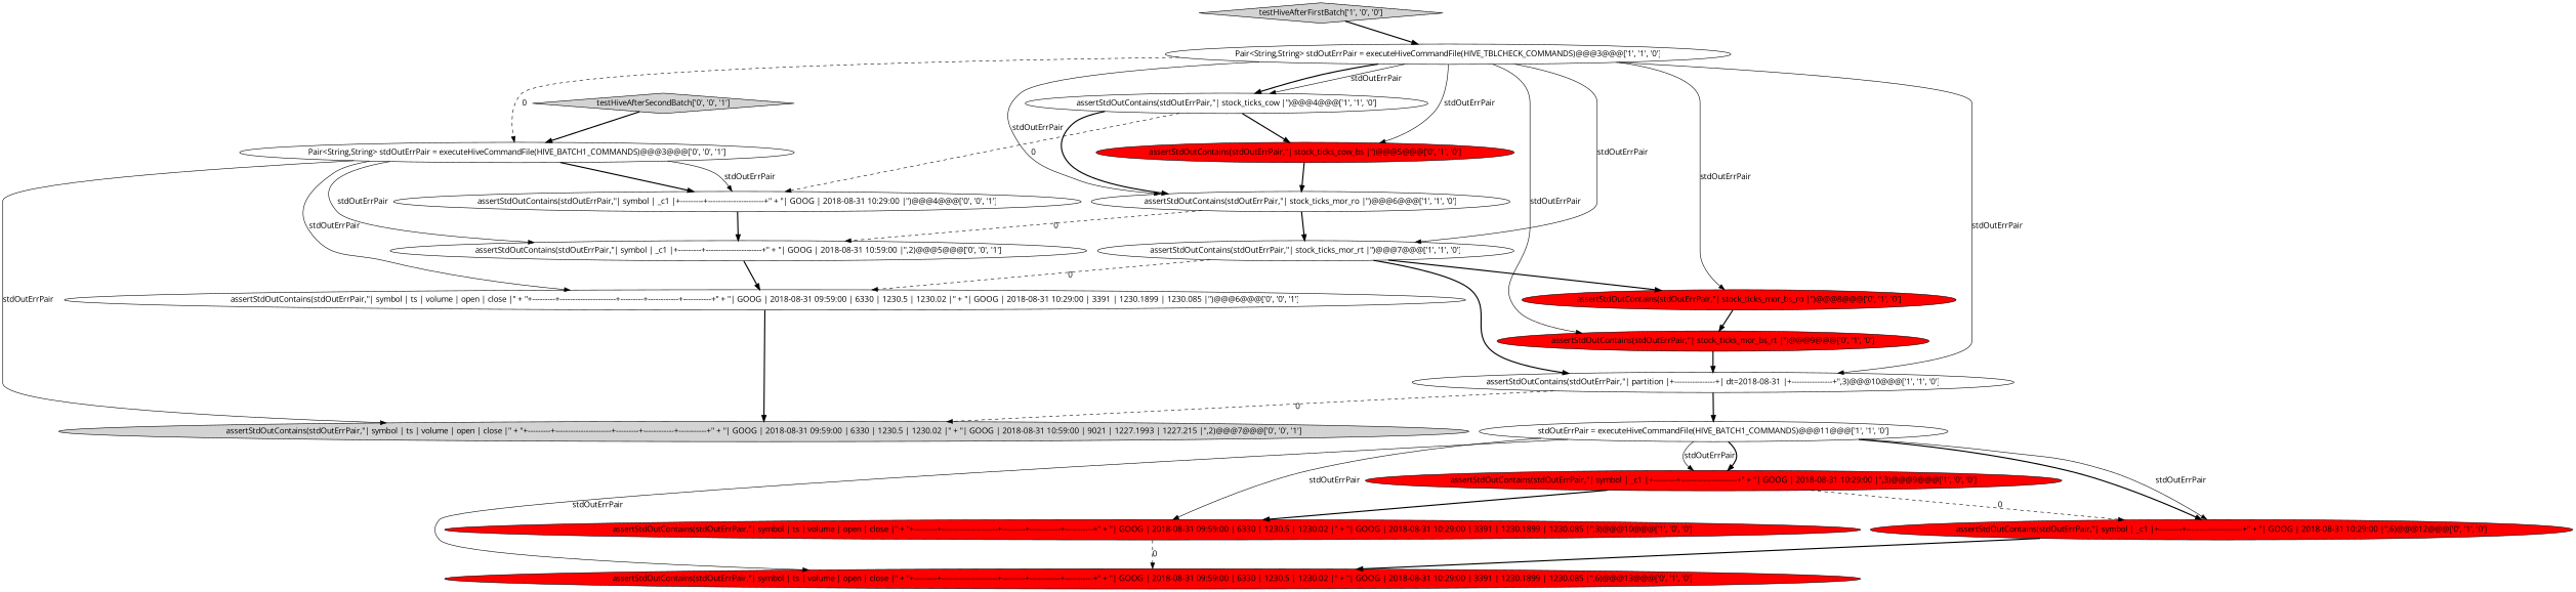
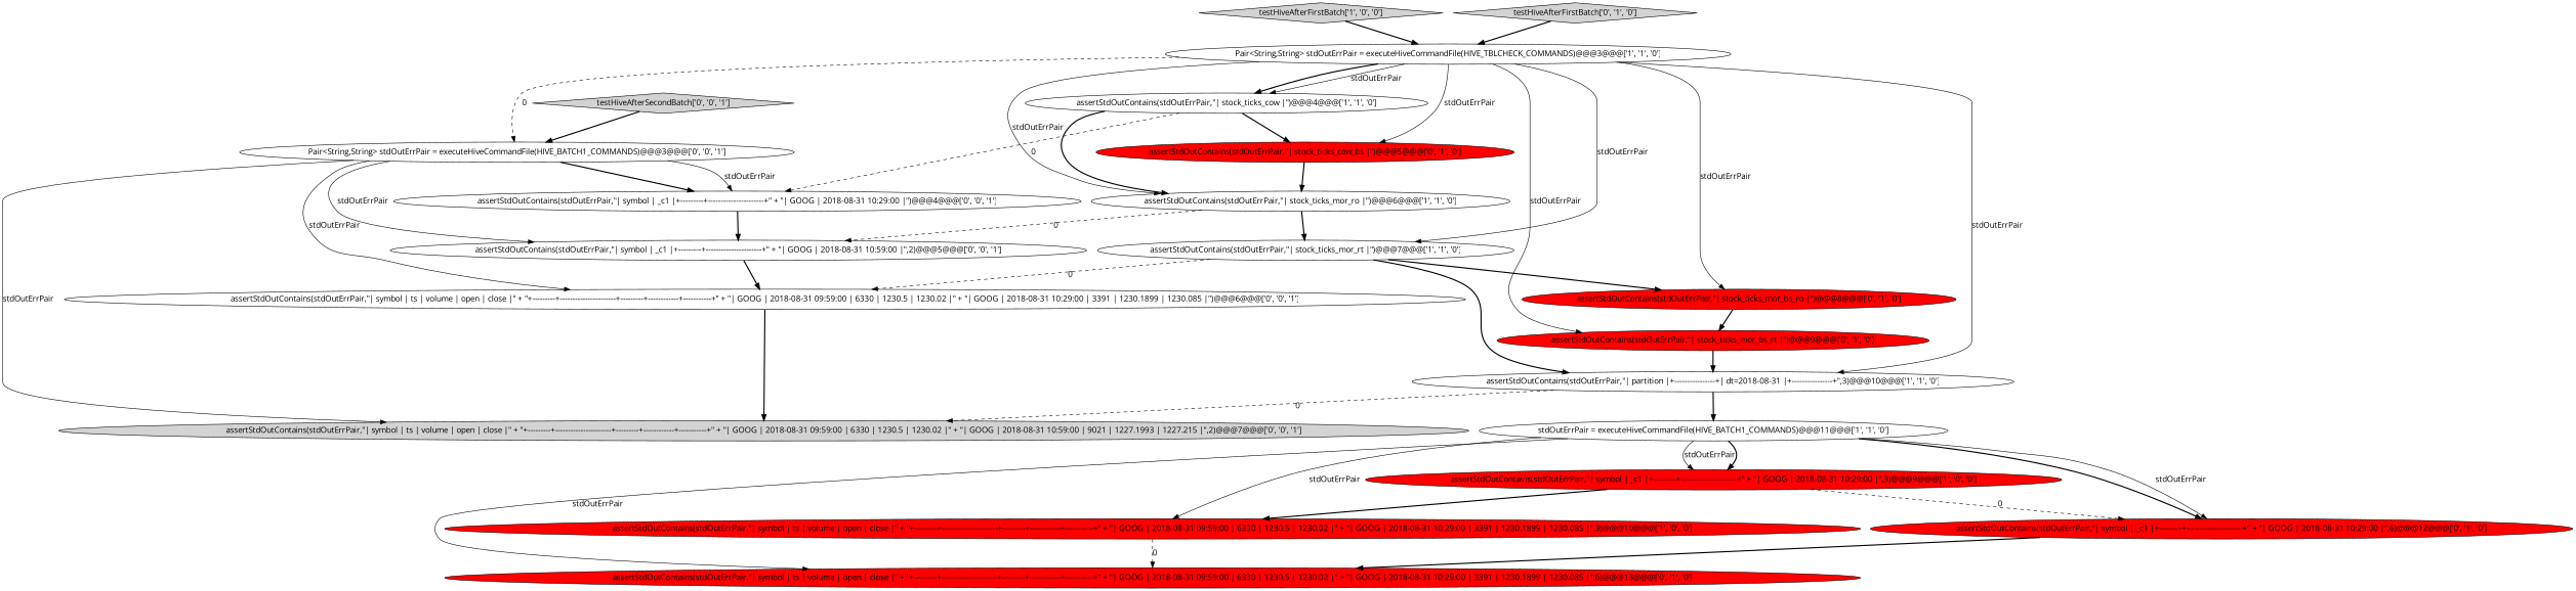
  digraph {
    fontname="Open Sans"
    node [fillcolor=white shape=ellipse style=filled fontname="Open Sans"]
    edge [style=bold fontname="Open Sans"]
    n1 [label="assertStdOutContains(stdOutErrPair,\"| stock_ticks_mor_ro |\")@@@6@@@['1', '1', '0']"]
    n2 [label="assertStdOutContains(stdOutErrPair,\"| stock_ticks_mor_rt |\")@@@7@@@['1', '1', '0']"]
    n3 [label="assertStdOutContains(stdOutErrPair,\"| symbol | _c1 |+---------+----------------------+\" + \"| GOOG | 2018-08-31 10:59:00 |\",2)@@@5@@@['0', '0', '1']"]
    n4 [label="assertStdOutContains(stdOutErrPair,\"| stock_ticks_cow |\")@@@4@@@['1', '1', '0']"]
    n5 [label="assertStdOutContains(stdOutErrPair,\"| symbol | _c1 |+---------+----------------------+\" + \"| GOOG | 2018-08-31 10:29:00 |\")@@@4@@@['0', '0', '1']"]
    n6 [fillcolor=red label="assertStdOutContains(stdOutErrPair,\"| stock_ticks_cow_bs |\")@@@5@@@['0', '1', '0']"]
    n7 [fillcolor=red label="assertStdOutContains(stdOutErrPair,\"| symbol | ts | volume | open | close |\" + \"+---------+----------------------+---------+------------+-----------+\" + \"| GOOG | 2018-08-31 09:59:00 | 6330 | 1230.5 | 1230.02 |\" + \"| GOOG | 2018-08-31 10:29:00 | 3391 | 1230.1899 | 1230.085 |\",3)@@@10@@@['1', '0', '0']"]
    n8 [fillcolor=red label="assertStdOutContains(stdOutErrPair,\"| symbol | ts | volume | open | close |\" + \"+---------+----------------------+---------+------------+-----------+\" + \"| GOOG | 2018-08-31 09:59:00 | 6330 | 1230.5 | 1230.02 |\" + \"| GOOG | 2018-08-31 10:29:00 | 3391 | 1230.1899 | 1230.085 |\",6)@@@13@@@['0', '1', '0']"]
    n9 [fillcolor=red label="assertStdOutContains(stdOutErrPair,\"| stock_ticks_mor_bs_ro |\")@@@8@@@['0', '1', '0']"]
    n10 [fillcolor=red label="assertStdOutContains(stdOutErrPair,\"| stock_ticks_mor_bs_rt |\")@@@9@@@['0', '1', '0']"]
    n11 [fillcolor=lightgray label="testHiveAfterFirstBatch['1', '0', '0']" shape=diamond]
    n12 [label="Pair<String,String> stdOutErrPair = executeHiveCommandFile(HIVE_TBLCHECK_COMMANDS)@@@3@@@['1', '1', '0']"]
    n13 [label="stdOutErrPair = executeHiveCommandFile(HIVE_BATCH1_COMMANDS)@@@11@@@['1', '1', '0']"]
    n14 [fillcolor=red label="assertStdOutContains(stdOutErrPair,\"| symbol | _c1 |+---------+----------------------+\" + \"| GOOG | 2018-08-31 10:29:00 |\",6)@@@12@@@['0', '1', '0']"]
    n15 [fillcolor=red label="assertStdOutContains(stdOutErrPair,\"| symbol | _c1 |+---------+----------------------+\" + \"| GOOG | 2018-08-31 10:29:00 |\",3)@@@9@@@['1', '0', '0']"]
    n16 [label="Pair<String,String> stdOutErrPair = executeHiveCommandFile(HIVE_BATCH1_COMMANDS)@@@3@@@['0', '0', '1']"]
    n17 [label="assertStdOutContains(stdOutErrPair,\"| partition |+----------------+| dt=2018-08-31 |+----------------+\",3)@@@10@@@['1', '1', '0']"]
    n18 [label="assertStdOutContains(stdOutErrPair,\"| symbol | ts | volume | open | close |\" + \"+---------+----------------------+---------+------------+-----------+\" + \"| GOOG | 2018-08-31 09:59:00 | 6330 | 1230.5 | 1230.02 |\" + \"| GOOG | 2018-08-31 10:29:00 | 3391 | 1230.1899 | 1230.085 |\")@@@6@@@['0', '0', '1']"]
    n19 [fillcolor=lightgray label="assertStdOutContains(stdOutErrPair,\"| symbol | ts | volume | open | close |\" + \"+---------+----------------------+---------+------------+-----------+\" + \"| GOOG | 2018-08-31 09:59:00 | 6330 | 1230.5 | 1230.02 |\" + \"| GOOG | 2018-08-31 10:59:00 | 9021 | 1227.1993 | 1227.215 |\",2)@@@7@@@['0', '0', '1']"]
    n20 [fillcolor=lightgray label="testHiveAfterSecondBatch['0', '0', '1']" shape=diamond]
+   n21 [fillcolor=lightgray label="testHiveAfterFirstBatch['0', '1', '0']" shape=diamond]
    n1 -> n2
    n1 -> n3 [label=0 style=dashed]
    n2 -> n9
    n2 -> n17
    n2 -> n18 [label=0 style=dashed]
    n3 -> n18
    n4 -> n1
    n4 -> n5 [label=0 style=dashed]
    n4 -> n6
    n5 -> n3
    n6 -> n1
    n7 -> n8 [label=0 style=dashed]
    n9 -> n10
    n10 -> n17
    n11 -> n12
    n12 -> n1 [label=stdOutErrPair style=solid]
    n12 -> n2 [label=stdOutErrPair style=solid]
    n12 -> n4 [label=stdOutErrPair style=solid]
    n12 -> n4
    n12 -> n6 [label=stdOutErrPair style=solid]
    n12 -> n9 [label=stdOutErrPair style=solid]
    n12 -> n10 [label=stdOutErrPair style=solid]
    n12 -> n16 [label=0 style=dashed]
    n12 -> n17 [label=stdOutErrPair style=solid]
    n13 -> n7 [label=stdOutErrPair style=solid]
    n13 -> n8 [label=stdOutErrPair style=solid]
    n13 -> n14
    n13 -> n14 [label=stdOutErrPair style=solid]
    n13 -> n15 [label=stdOutErrPair style=solid]
    n13 -> n15
    n14 -> n8
    n15 -> n7
    n15 -> n14 [label=0 style=dashed]
    n16 -> n3 [label=stdOutErrPair style=solid]
    n16 -> n5 [label=stdOutErrPair style=solid]
    n16 -> n5
    n16 -> n18 [label=stdOutErrPair style=solid]
    n16 -> n19 [label=stdOutErrPair style=solid]
    n17 -> n13
    n17 -> n19 [label=0 style=dashed]
    n18 -> n19
    n20 -> n16
+   n21 -> n12
  }
